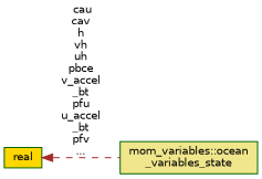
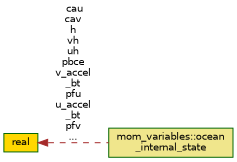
  digraph {
    rankdir=LR
    node [color=darkgreen fontname=Helvetica fontsize=10 shape=record style=filled]
-   n1 [fillcolor=khaki fontcolor=black height=0.2 label="mom_variables::ocean\l_variables_state" width=0.4]
+   n1 [fillcolor=khaki fontcolor=black height=0.2 label="mom_variables::ocean\l_internal_state" width=0.4]
    n2 [fillcolor=gold height=0.2 label=real width=0.4]
    n2 -> n1 [color=brown dir=back fontname=Helvetica fontsize=10 label=" cau\ncav\nh\nvh\nuh\npbce\nv_accel\l_bt\npfu\nu_accel\l_bt\npfv\n..." labelfontname=Helvetica labelfontsize=10 style=dashed]
  }
